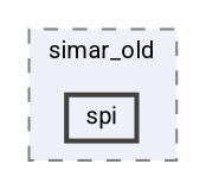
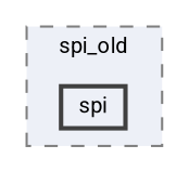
  digraph {
    compound=true
    fontname=Roboto
    n1 [color=grey25 fillcolor="#edf0f7" fontname=Roboto fontsize=10 height=0.2 label=spi shape=box style="filled,bold" width=0.4]
    subgraph cluster_1 {
      bgcolor="#edf0f7"
      fontsize=10
-     label=simar_old
+     label=spi_old
      pencolor=grey50
      style="filled,dashed"
      n1
    }
  }
